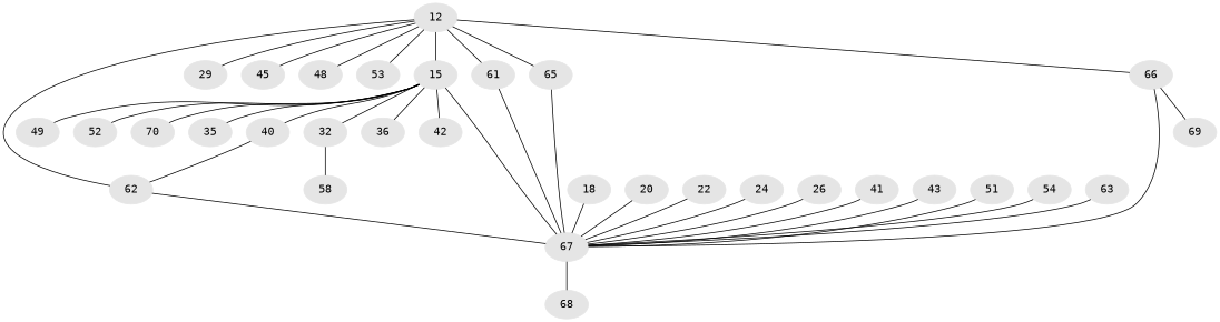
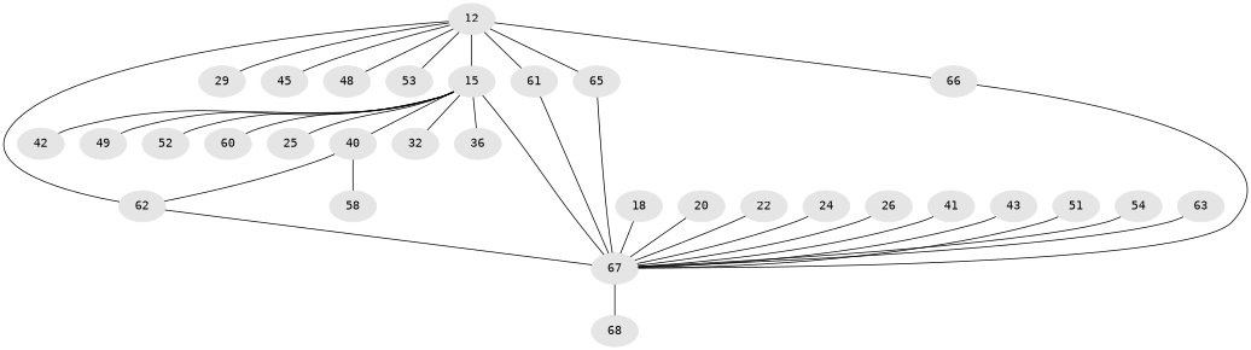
  graph {
    fontname="DejaVu Sans Mono"
    node [color=gray90 fontname="DejaVu Sans Mono" style=filled]
    edge [fontname="DejaVu Sans Mono"]
    12 [super="+11+1"]
    15 [super="+13"]
    29
    45
    48
    53
    61
    62 [super="+56"]
    65
    66 [super="+38+3"]
-   25 [label=35]
+   25
    n12 [label=40]
    32
    36
    42
    49
    52
-   60 [label=70]
+   60
    67 [super="+5+9+50+55+35"]
-   69 [super="+64"]
    58
    68
    18
    20
    22
    24
    26
    41
    43
    51
    54
    63
    12 -- 15 [weight=3]
    12 -- 29
    12 -- 45
    12 -- 48
    12 -- 53
    12 -- 61
    12 -- 62 [weight=2]
    12 -- 65
    12 -- 66 [weight=2]
    15 -- 25
    15 -- n12 [weight=2]
    15 -- 32
    15 -- 36
    15 -- 42
    15 -- 49 [weight=2]
    15 -- 52
    15 -- 60 [weight=2]
    15 -- 67 [weight=9]
    61 -- 67
    62 -- 67
    65 -- 67
    66 -- 67 [weight=2]
-   66 -- 69
    n12 -- 62
-   32 -- 58
+   n12 -- 58
    67 -- 68
    18 -- 67
    20 -- 67
    22 -- 67
    24 -- 67
    26 -- 67
    41 -- 67
    43 -- 67
    51 -- 67
    54 -- 67
    63 -- 67
  }
